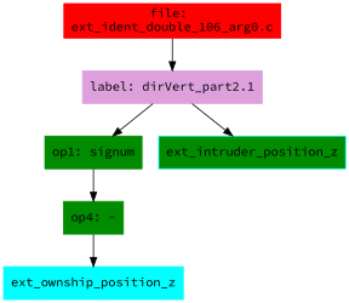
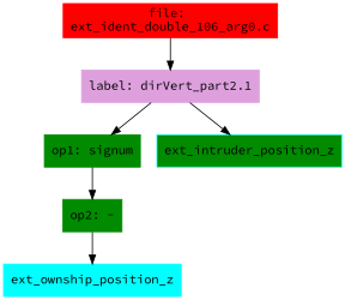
  digraph {
    fontname="Source Code Pro"
    node [color=green4 fontname="Source Code Pro" shape=box style=filled]
    edge [fontname="Source Code Pro"]
    n1 [color=red label="file: \next_ident_double_106_arg0.c"]
    n2 [color=plum label="label: dirVert_part2.1"]
    n3 [label="op1: signum"]
    n4 [color=cyan1 fillcolor=green4 label=ext_intruder_position_z]
-   n5 [label="op4: -"]
+   n5 [label="op2: -"]
    n6 [color=cyan1 label=ext_ownship_position_z]
    n1 -> n2
    n2 -> n3
    n2 -> n4
    n3 -> n5
    n5 -> n6
  }
